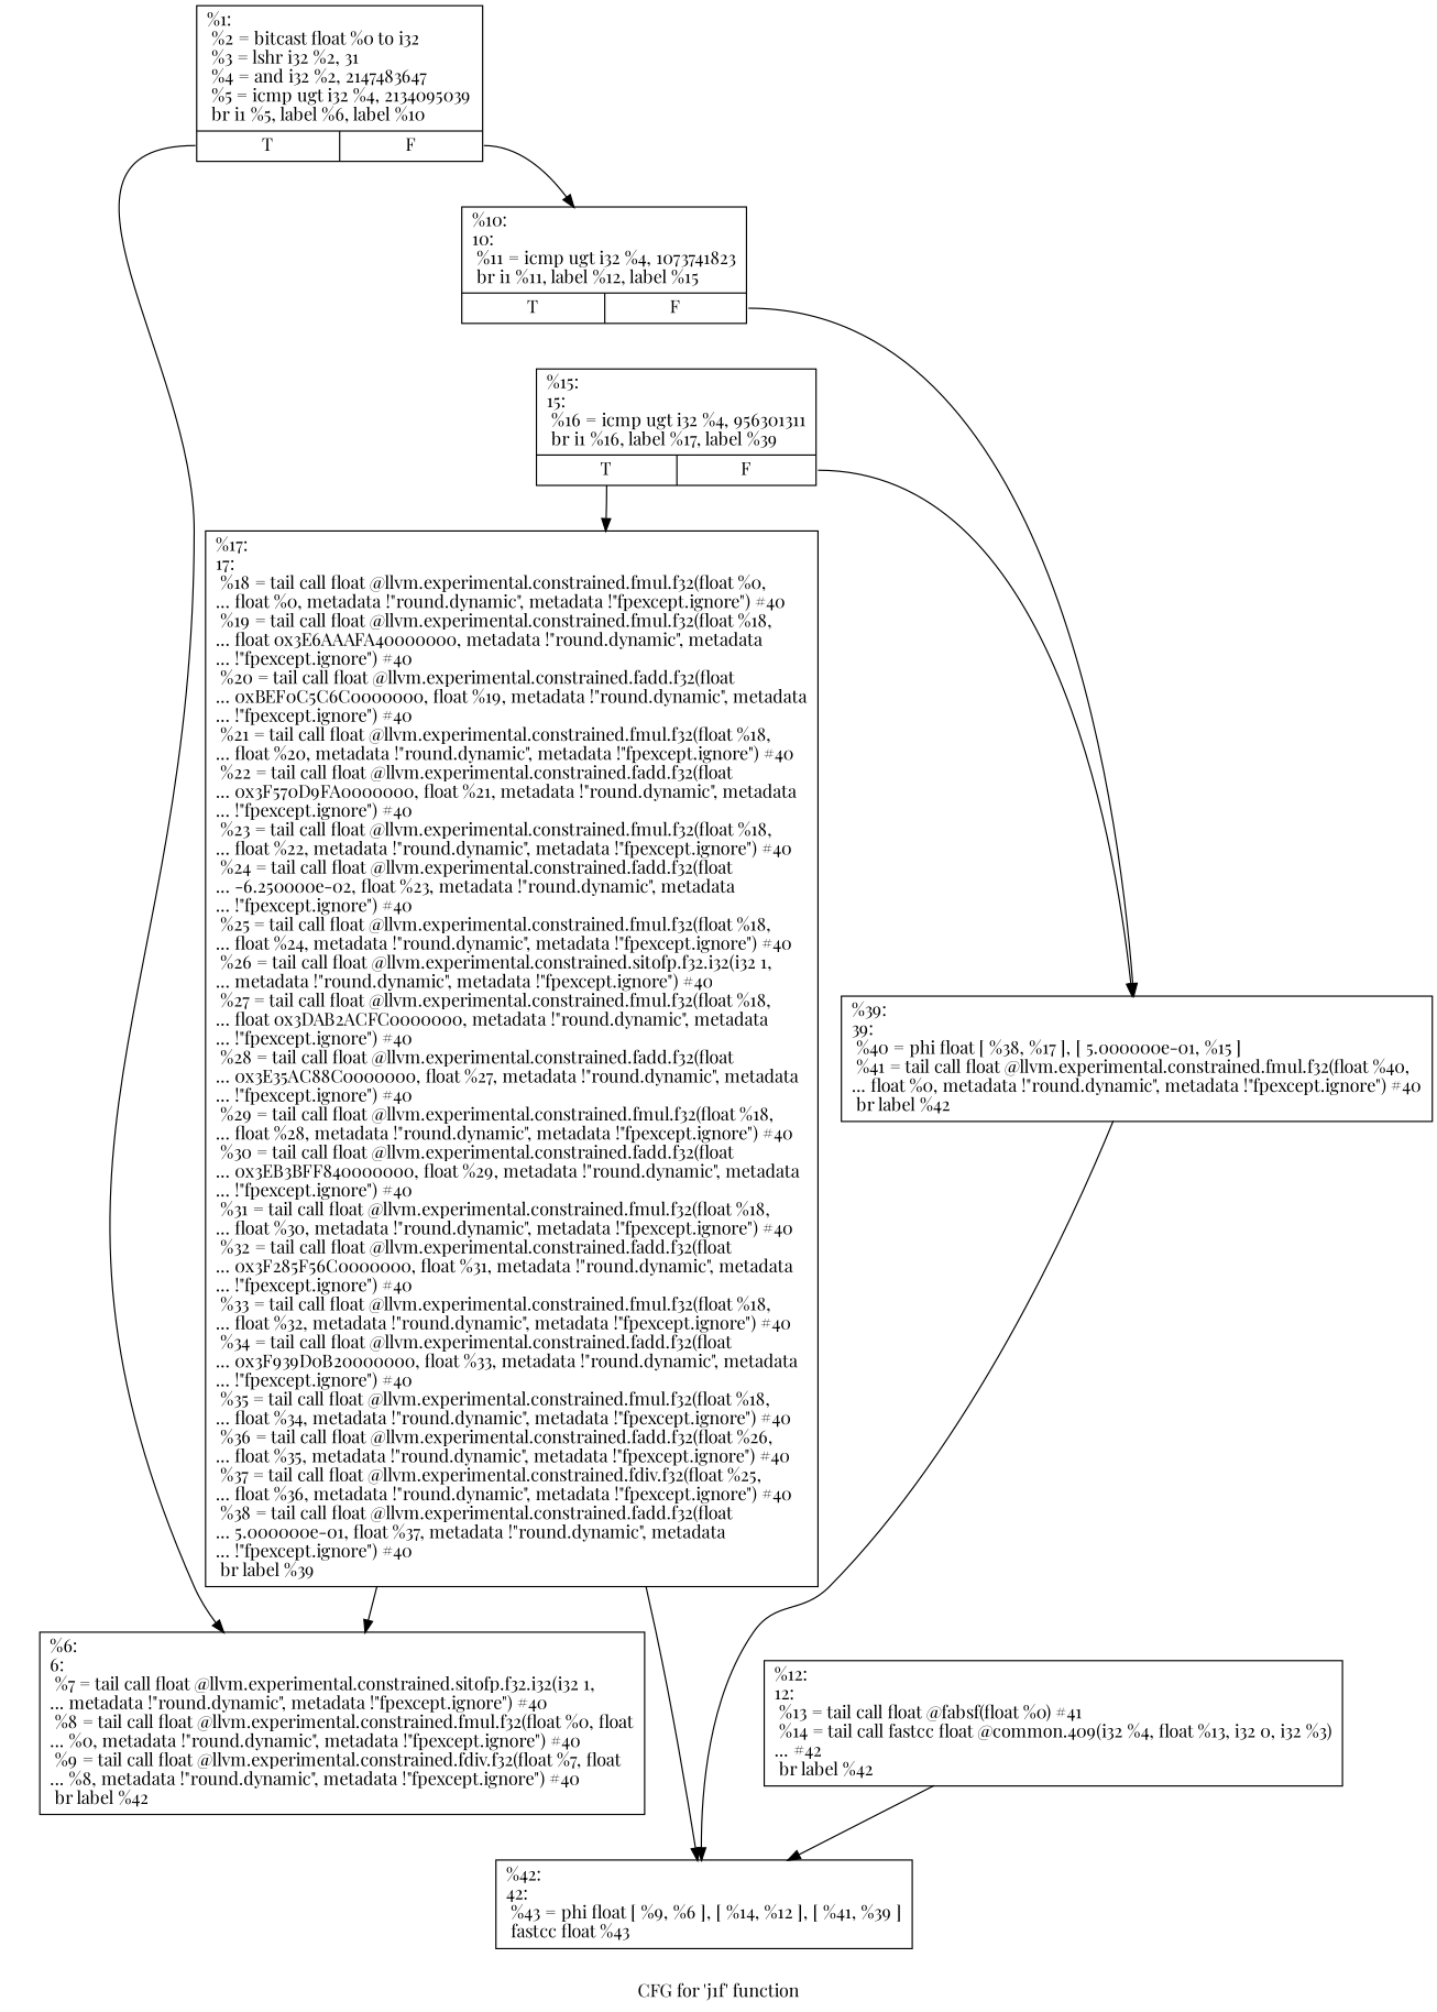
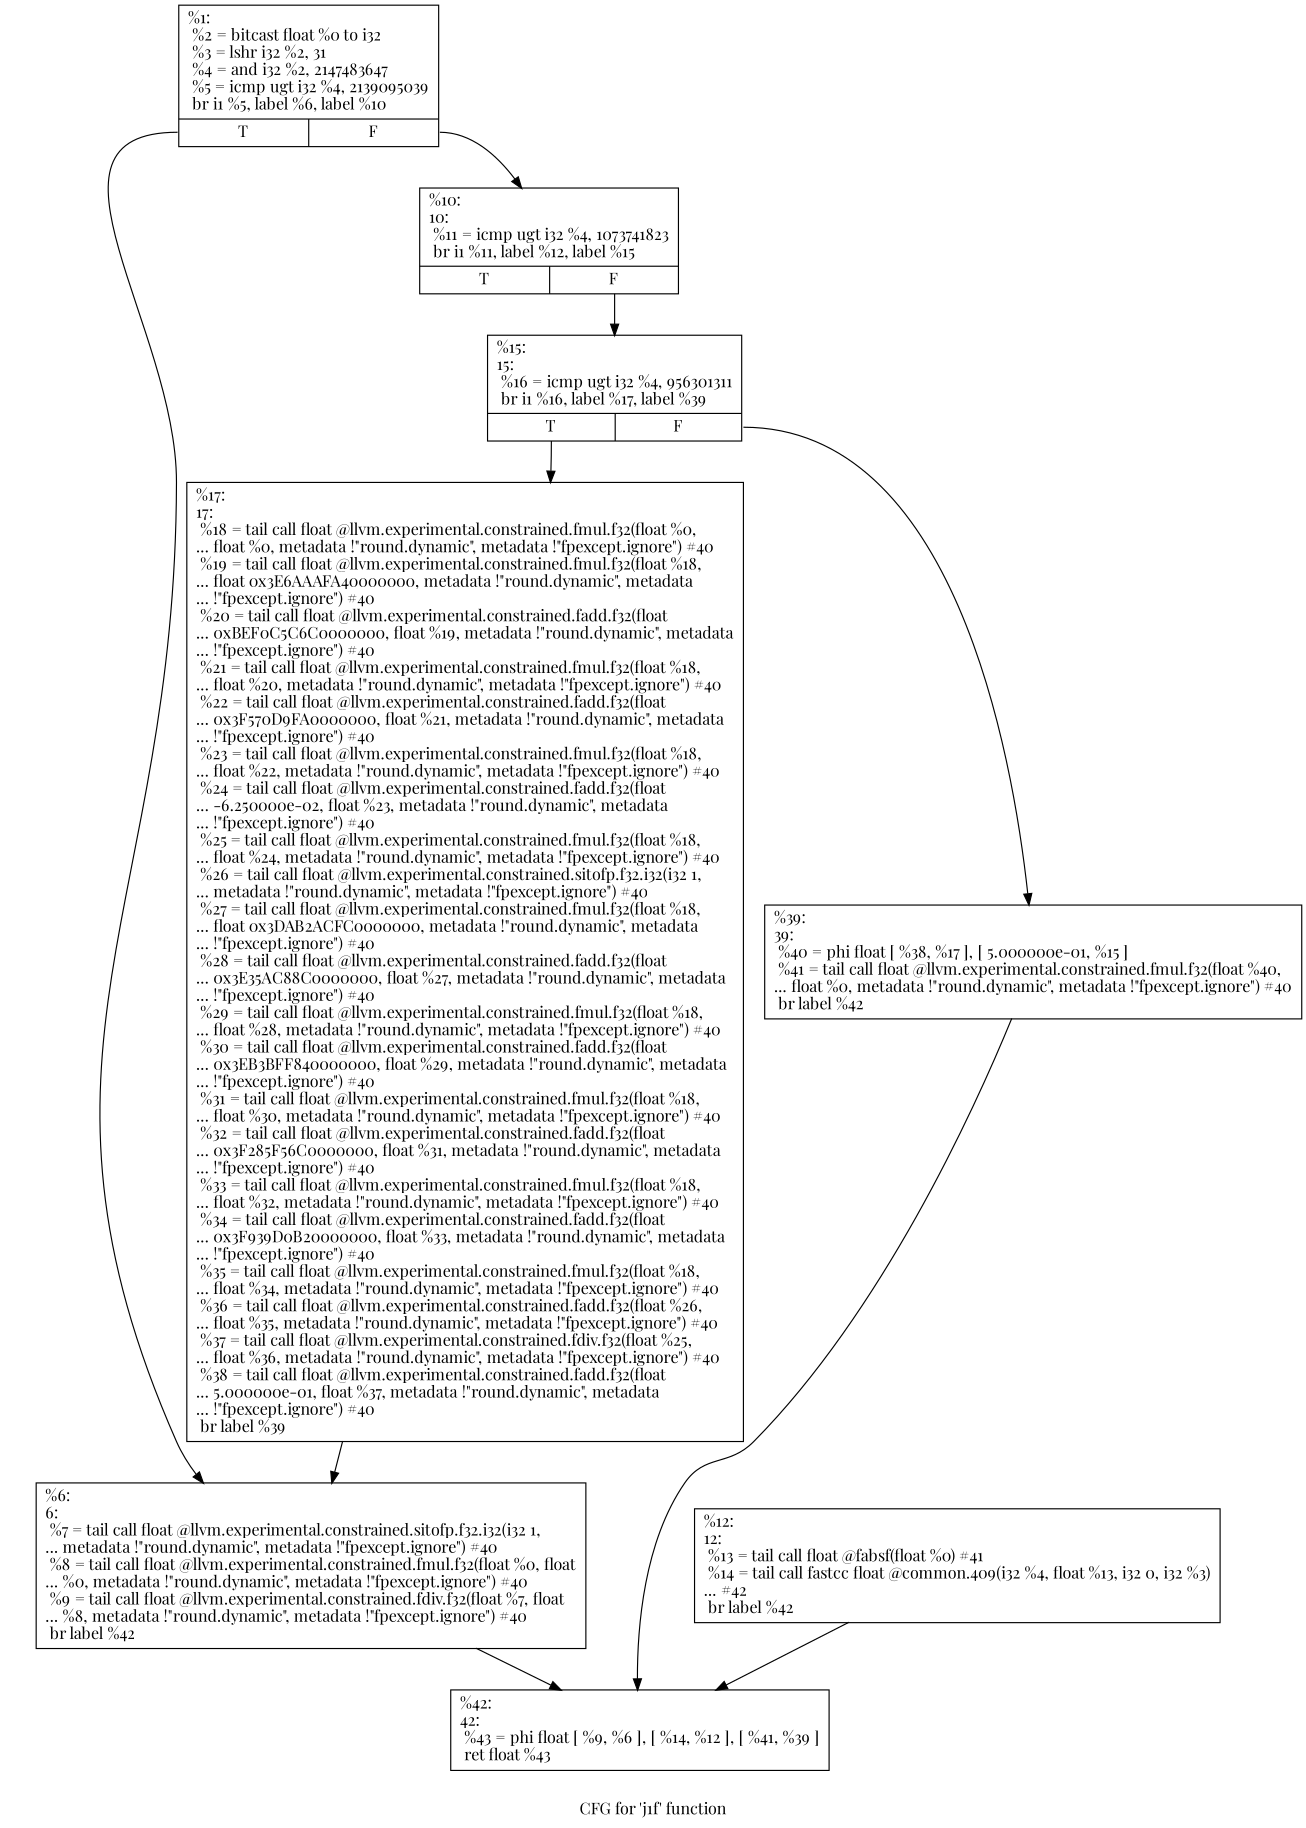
  digraph {
    fontname="Playfair Display"
    label="CFG for 'j1f' function"
    node [fontname="Playfair Display" shape=record]
    edge [fontname="Playfair Display"]
-   n1 [label="{%1:\l  %2 = bitcast float %0 to i32\l  %3 = lshr i32 %2, 31\l  %4 = and i32 %2, 2147483647\l  %5 = icmp ugt i32 %4, 2134095039\l  br i1 %5, label %6, label %10\l|{<s0>T|<s1>F}}"]
+   n1 [label="{%1:\l  %2 = bitcast float %0 to i32\l  %3 = lshr i32 %2, 31\l  %4 = and i32 %2, 2147483647\l  %5 = icmp ugt i32 %4, 2139095039\l  br i1 %5, label %6, label %10\l|{<s0>T|<s1>F}}"]
    n2 [label="{%6:\l6:                                                \l  %7 = tail call float @llvm.experimental.constrained.sitofp.f32.i32(i32 1,\l... metadata !\"round.dynamic\", metadata !\"fpexcept.ignore\") #40\l  %8 = tail call float @llvm.experimental.constrained.fmul.f32(float %0, float\l... %0, metadata !\"round.dynamic\", metadata !\"fpexcept.ignore\") #40\l  %9 = tail call float @llvm.experimental.constrained.fdiv.f32(float %7, float\l... %8, metadata !\"round.dynamic\", metadata !\"fpexcept.ignore\") #40\l  br label %42\l}"]
    n3 [label="{%10:\l10:                                               \l  %11 = icmp ugt i32 %4, 1073741823\l  br i1 %11, label %12, label %15\l|{<s0>T|<s1>F}}"]
-   n4 [label="{%42:\l42:                                               \l  %43 = phi float [ %9, %6 ], [ %14, %12 ], [ %41, %39 ]\l  fastcc float %43\l}"]
+   n4 [label="{%42:\l42:                                               \l  %43 = phi float [ %9, %6 ], [ %14, %12 ], [ %41, %39 ]\l  ret float %43\l}"]
    n5 [label="{%15:\l15:                                               \l  %16 = icmp ugt i32 %4, 956301311\l  br i1 %16, label %17, label %39\l|{<s0>T|<s1>F}}"]
    n6 [label="{%12:\l12:                                               \l  %13 = tail call float @fabsf(float %0) #41\l  %14 = tail call fastcc float @common.409(i32 %4, float %13, i32 0, i32 %3)\l... #42\l  br label %42\l}"]
    n7 [label="{%17:\l17:                                               \l  %18 = tail call float @llvm.experimental.constrained.fmul.f32(float %0,\l... float %0, metadata !\"round.dynamic\", metadata !\"fpexcept.ignore\") #40\l  %19 = tail call float @llvm.experimental.constrained.fmul.f32(float %18,\l... float 0x3E6AAAFA40000000, metadata !\"round.dynamic\", metadata\l... !\"fpexcept.ignore\") #40\l  %20 = tail call float @llvm.experimental.constrained.fadd.f32(float\l... 0xBEF0C5C6C0000000, float %19, metadata !\"round.dynamic\", metadata\l... !\"fpexcept.ignore\") #40\l  %21 = tail call float @llvm.experimental.constrained.fmul.f32(float %18,\l... float %20, metadata !\"round.dynamic\", metadata !\"fpexcept.ignore\") #40\l  %22 = tail call float @llvm.experimental.constrained.fadd.f32(float\l... 0x3F570D9FA0000000, float %21, metadata !\"round.dynamic\", metadata\l... !\"fpexcept.ignore\") #40\l  %23 = tail call float @llvm.experimental.constrained.fmul.f32(float %18,\l... float %22, metadata !\"round.dynamic\", metadata !\"fpexcept.ignore\") #40\l  %24 = tail call float @llvm.experimental.constrained.fadd.f32(float\l... -6.250000e-02, float %23, metadata !\"round.dynamic\", metadata\l... !\"fpexcept.ignore\") #40\l  %25 = tail call float @llvm.experimental.constrained.fmul.f32(float %18,\l... float %24, metadata !\"round.dynamic\", metadata !\"fpexcept.ignore\") #40\l  %26 = tail call float @llvm.experimental.constrained.sitofp.f32.i32(i32 1,\l... metadata !\"round.dynamic\", metadata !\"fpexcept.ignore\") #40\l  %27 = tail call float @llvm.experimental.constrained.fmul.f32(float %18,\l... float 0x3DAB2ACFC0000000, metadata !\"round.dynamic\", metadata\l... !\"fpexcept.ignore\") #40\l  %28 = tail call float @llvm.experimental.constrained.fadd.f32(float\l... 0x3E35AC88C0000000, float %27, metadata !\"round.dynamic\", metadata\l... !\"fpexcept.ignore\") #40\l  %29 = tail call float @llvm.experimental.constrained.fmul.f32(float %18,\l... float %28, metadata !\"round.dynamic\", metadata !\"fpexcept.ignore\") #40\l  %30 = tail call float @llvm.experimental.constrained.fadd.f32(float\l... 0x3EB3BFF840000000, float %29, metadata !\"round.dynamic\", metadata\l... !\"fpexcept.ignore\") #40\l  %31 = tail call float @llvm.experimental.constrained.fmul.f32(float %18,\l... float %30, metadata !\"round.dynamic\", metadata !\"fpexcept.ignore\") #40\l  %32 = tail call float @llvm.experimental.constrained.fadd.f32(float\l... 0x3F285F56C0000000, float %31, metadata !\"round.dynamic\", metadata\l... !\"fpexcept.ignore\") #40\l  %33 = tail call float @llvm.experimental.constrained.fmul.f32(float %18,\l... float %32, metadata !\"round.dynamic\", metadata !\"fpexcept.ignore\") #40\l  %34 = tail call float @llvm.experimental.constrained.fadd.f32(float\l... 0x3F939D0B20000000, float %33, metadata !\"round.dynamic\", metadata\l... !\"fpexcept.ignore\") #40\l  %35 = tail call float @llvm.experimental.constrained.fmul.f32(float %18,\l... float %34, metadata !\"round.dynamic\", metadata !\"fpexcept.ignore\") #40\l  %36 = tail call float @llvm.experimental.constrained.fadd.f32(float %26,\l... float %35, metadata !\"round.dynamic\", metadata !\"fpexcept.ignore\") #40\l  %37 = tail call float @llvm.experimental.constrained.fdiv.f32(float %25,\l... float %36, metadata !\"round.dynamic\", metadata !\"fpexcept.ignore\") #40\l  %38 = tail call float @llvm.experimental.constrained.fadd.f32(float\l... 5.000000e-01, float %37, metadata !\"round.dynamic\", metadata\l... !\"fpexcept.ignore\") #40\l  br label %39\l}"]
    n8 [label="{%39:\l39:                                               \l  %40 = phi float [ %38, %17 ], [ 5.000000e-01, %15 ]\l  %41 = tail call float @llvm.experimental.constrained.fmul.f32(float %40,\l... float %0, metadata !\"round.dynamic\", metadata !\"fpexcept.ignore\") #40\l  br label %42\l}"]
    n1 -> n2 [tailport=s0]
    n1 -> n3 [tailport=s1]
-   n7 -> n4
-   n3 -> n8 [tailport=s1]
+   n2 -> n4
+   n3 -> n5 [tailport=s1]
    n5 -> n7 [tailport=s0]
    n5 -> n8 [tailport=s1]
    n6 -> n4
    n7 -> n2
    n8 -> n4
  }
